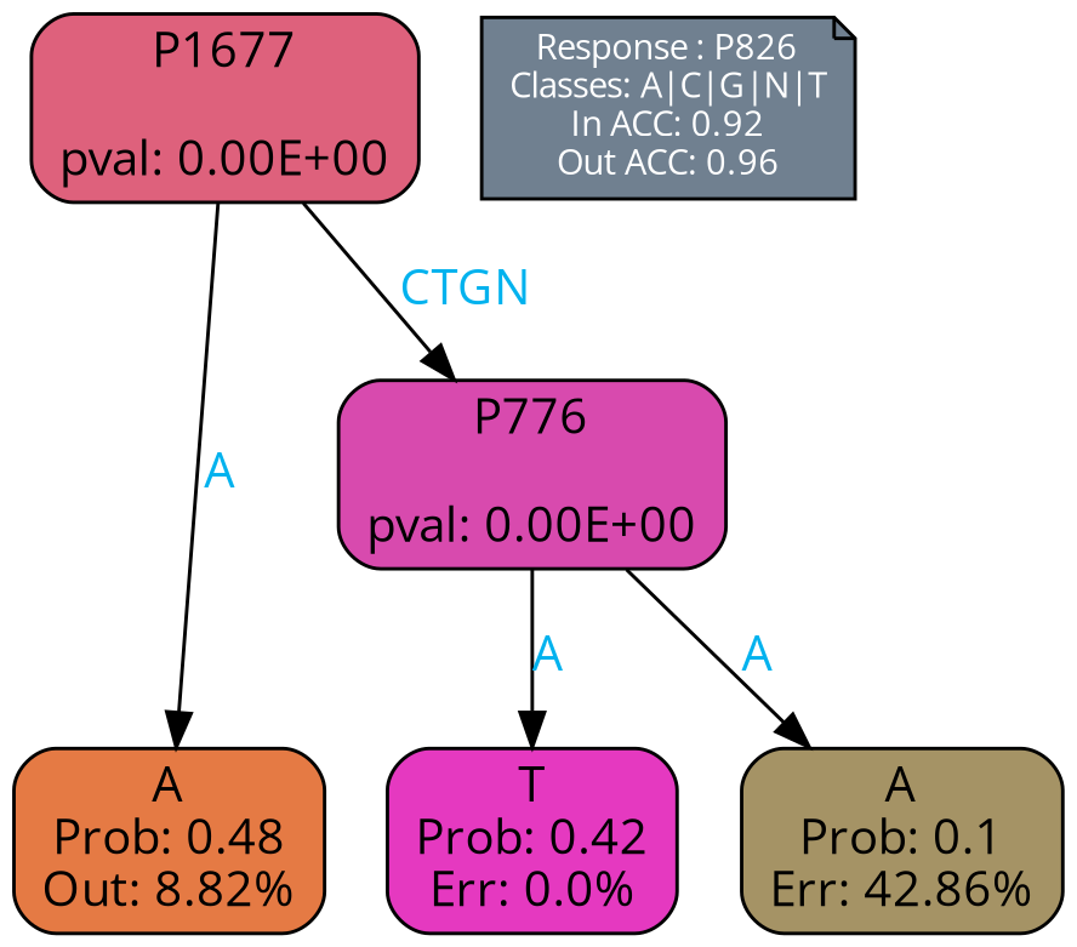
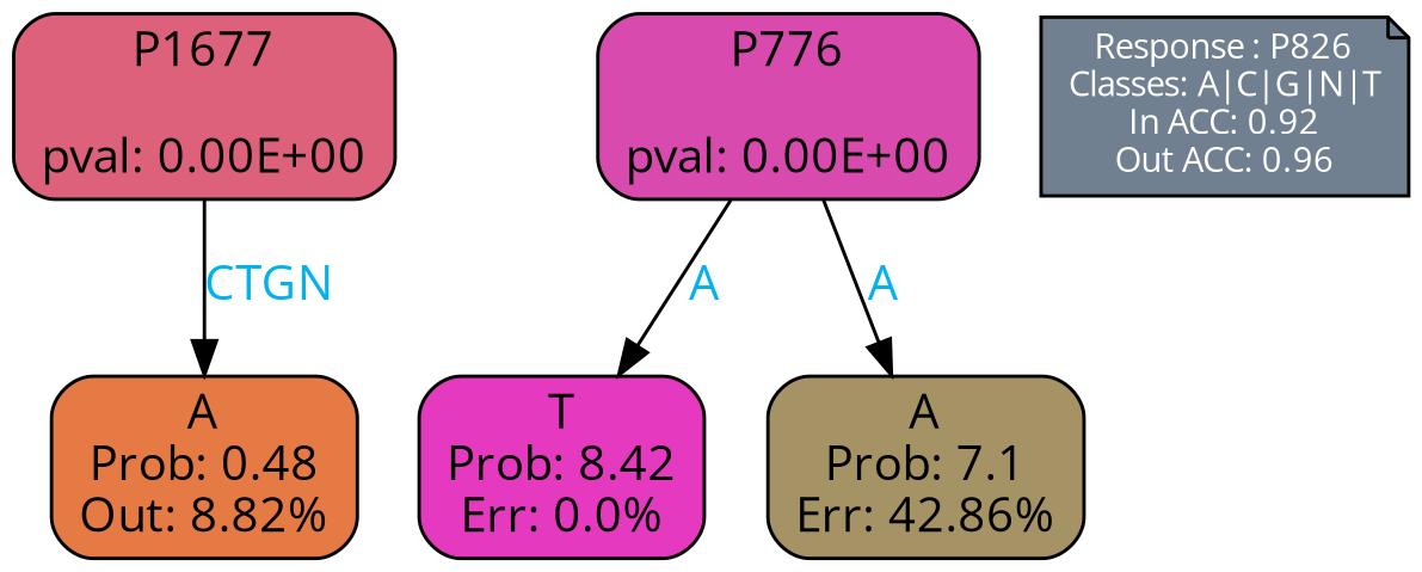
  digraph {
    fontname="Open Sans"
    ranksep=equally
    splines=polylines
    node [color=black fontname="Open Sans" shape=box style="filled, rounded"]
    edge [fontcolor=deepskyblue2 fontname="Open Sans"]
    n1 [fillcolor="#e57a44" label="A\nProb: 0.48\nOut: 8.82%"]
-   n2 [fillcolor="#e539c0" label="T\nProb: 0.42\nErr: 0.0%"]
-   n3 [fillcolor="#a59365" label="A\nProb: 0.1\nErr: 42.86%"]
+   n2 [fillcolor="#e539c0" label="T\nProb: 8.42\nErr: 0.0%"]
+   n3 [fillcolor="#a59365" label="A\nProb: 7.1\nErr: 42.86%"]
    n4 [align=left fillcolor=slategray fontcolor=white fontsize=10 label="Response : P826\nClasses: A|C|G|N|T\nIn ACC: 0.92\nOut ACC: 0.96\n" shape=note style=filled]
    n5 [fillcolor="#de617c" label="P1677\n\npval: 0.00E+00"]
    n6 [fillcolor="#d84aae" label="P776\n\npval: 0.00E+00"]
    subgraph sub_1 {
      rank=same
      n1
      n2
      n3
    }
    subgraph sub_2 {
      rank=same
      n4
      n5
    }
-   n5 -> n1 [label=A]
-   n5 -> n6 [label=CTGN]
+   n5 -> n1 [label=CTGN]
    n6 -> n2 [label=A]
    n6 -> n3 [label=A]
  }
